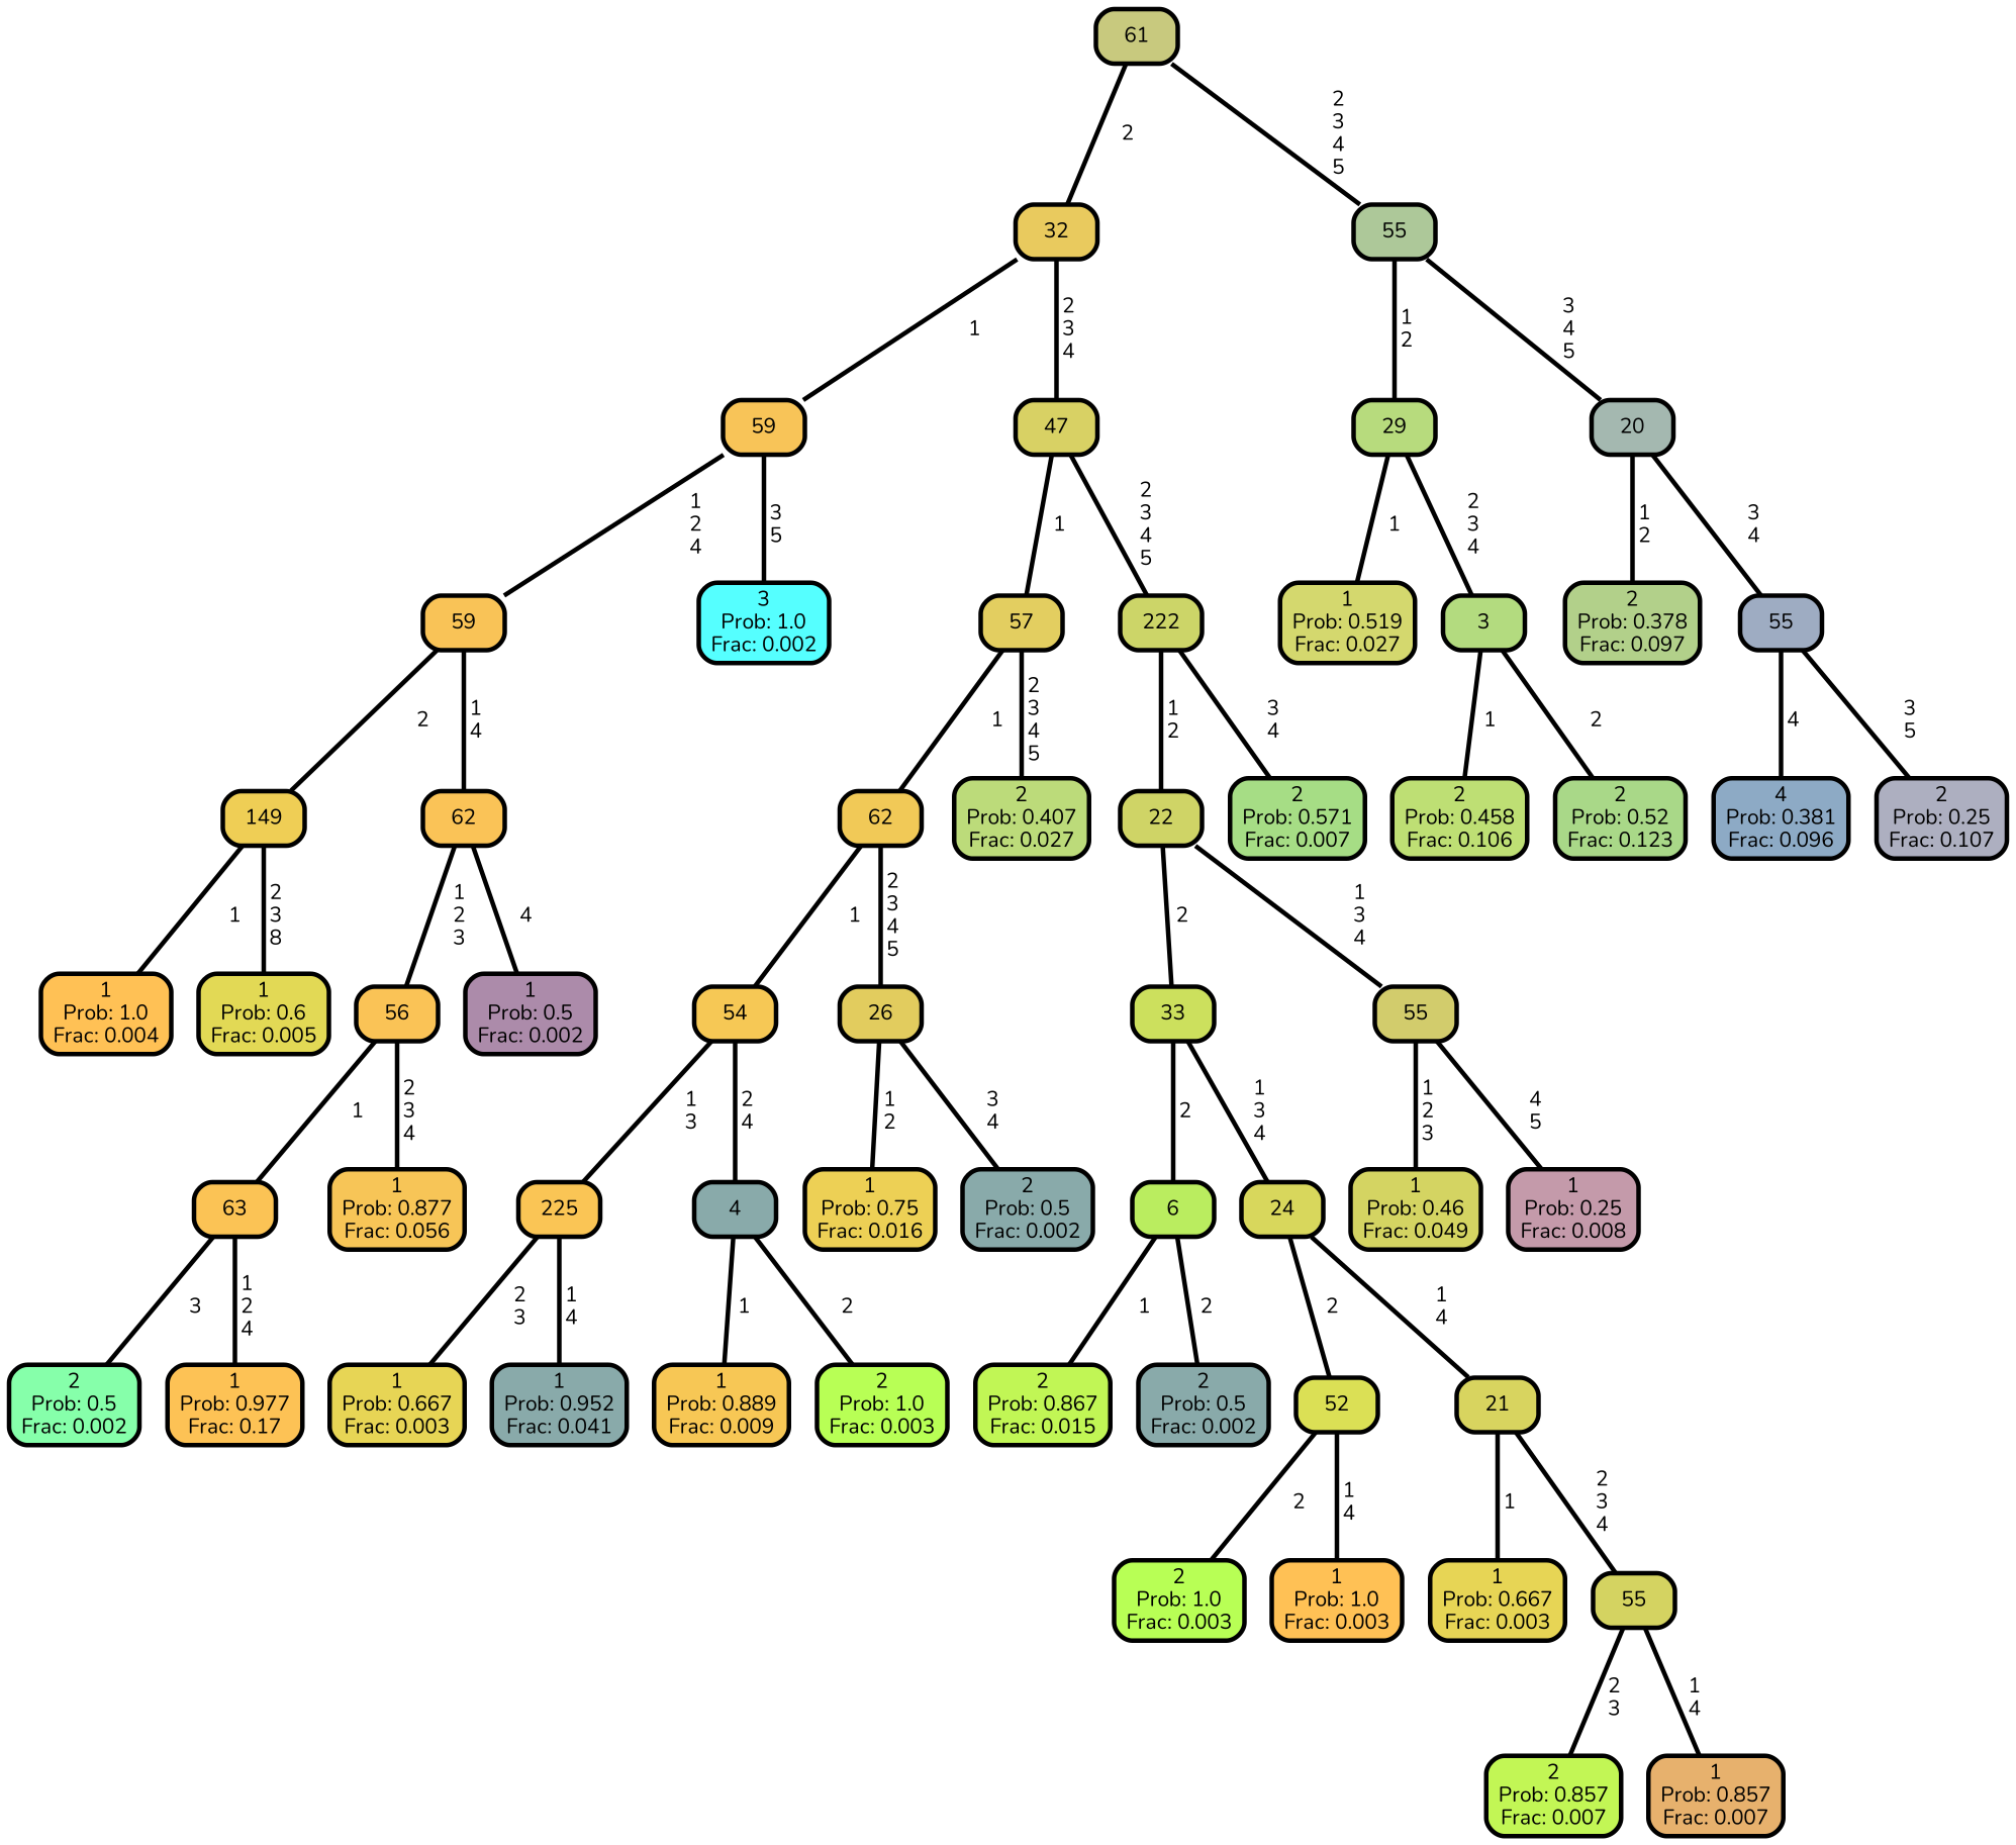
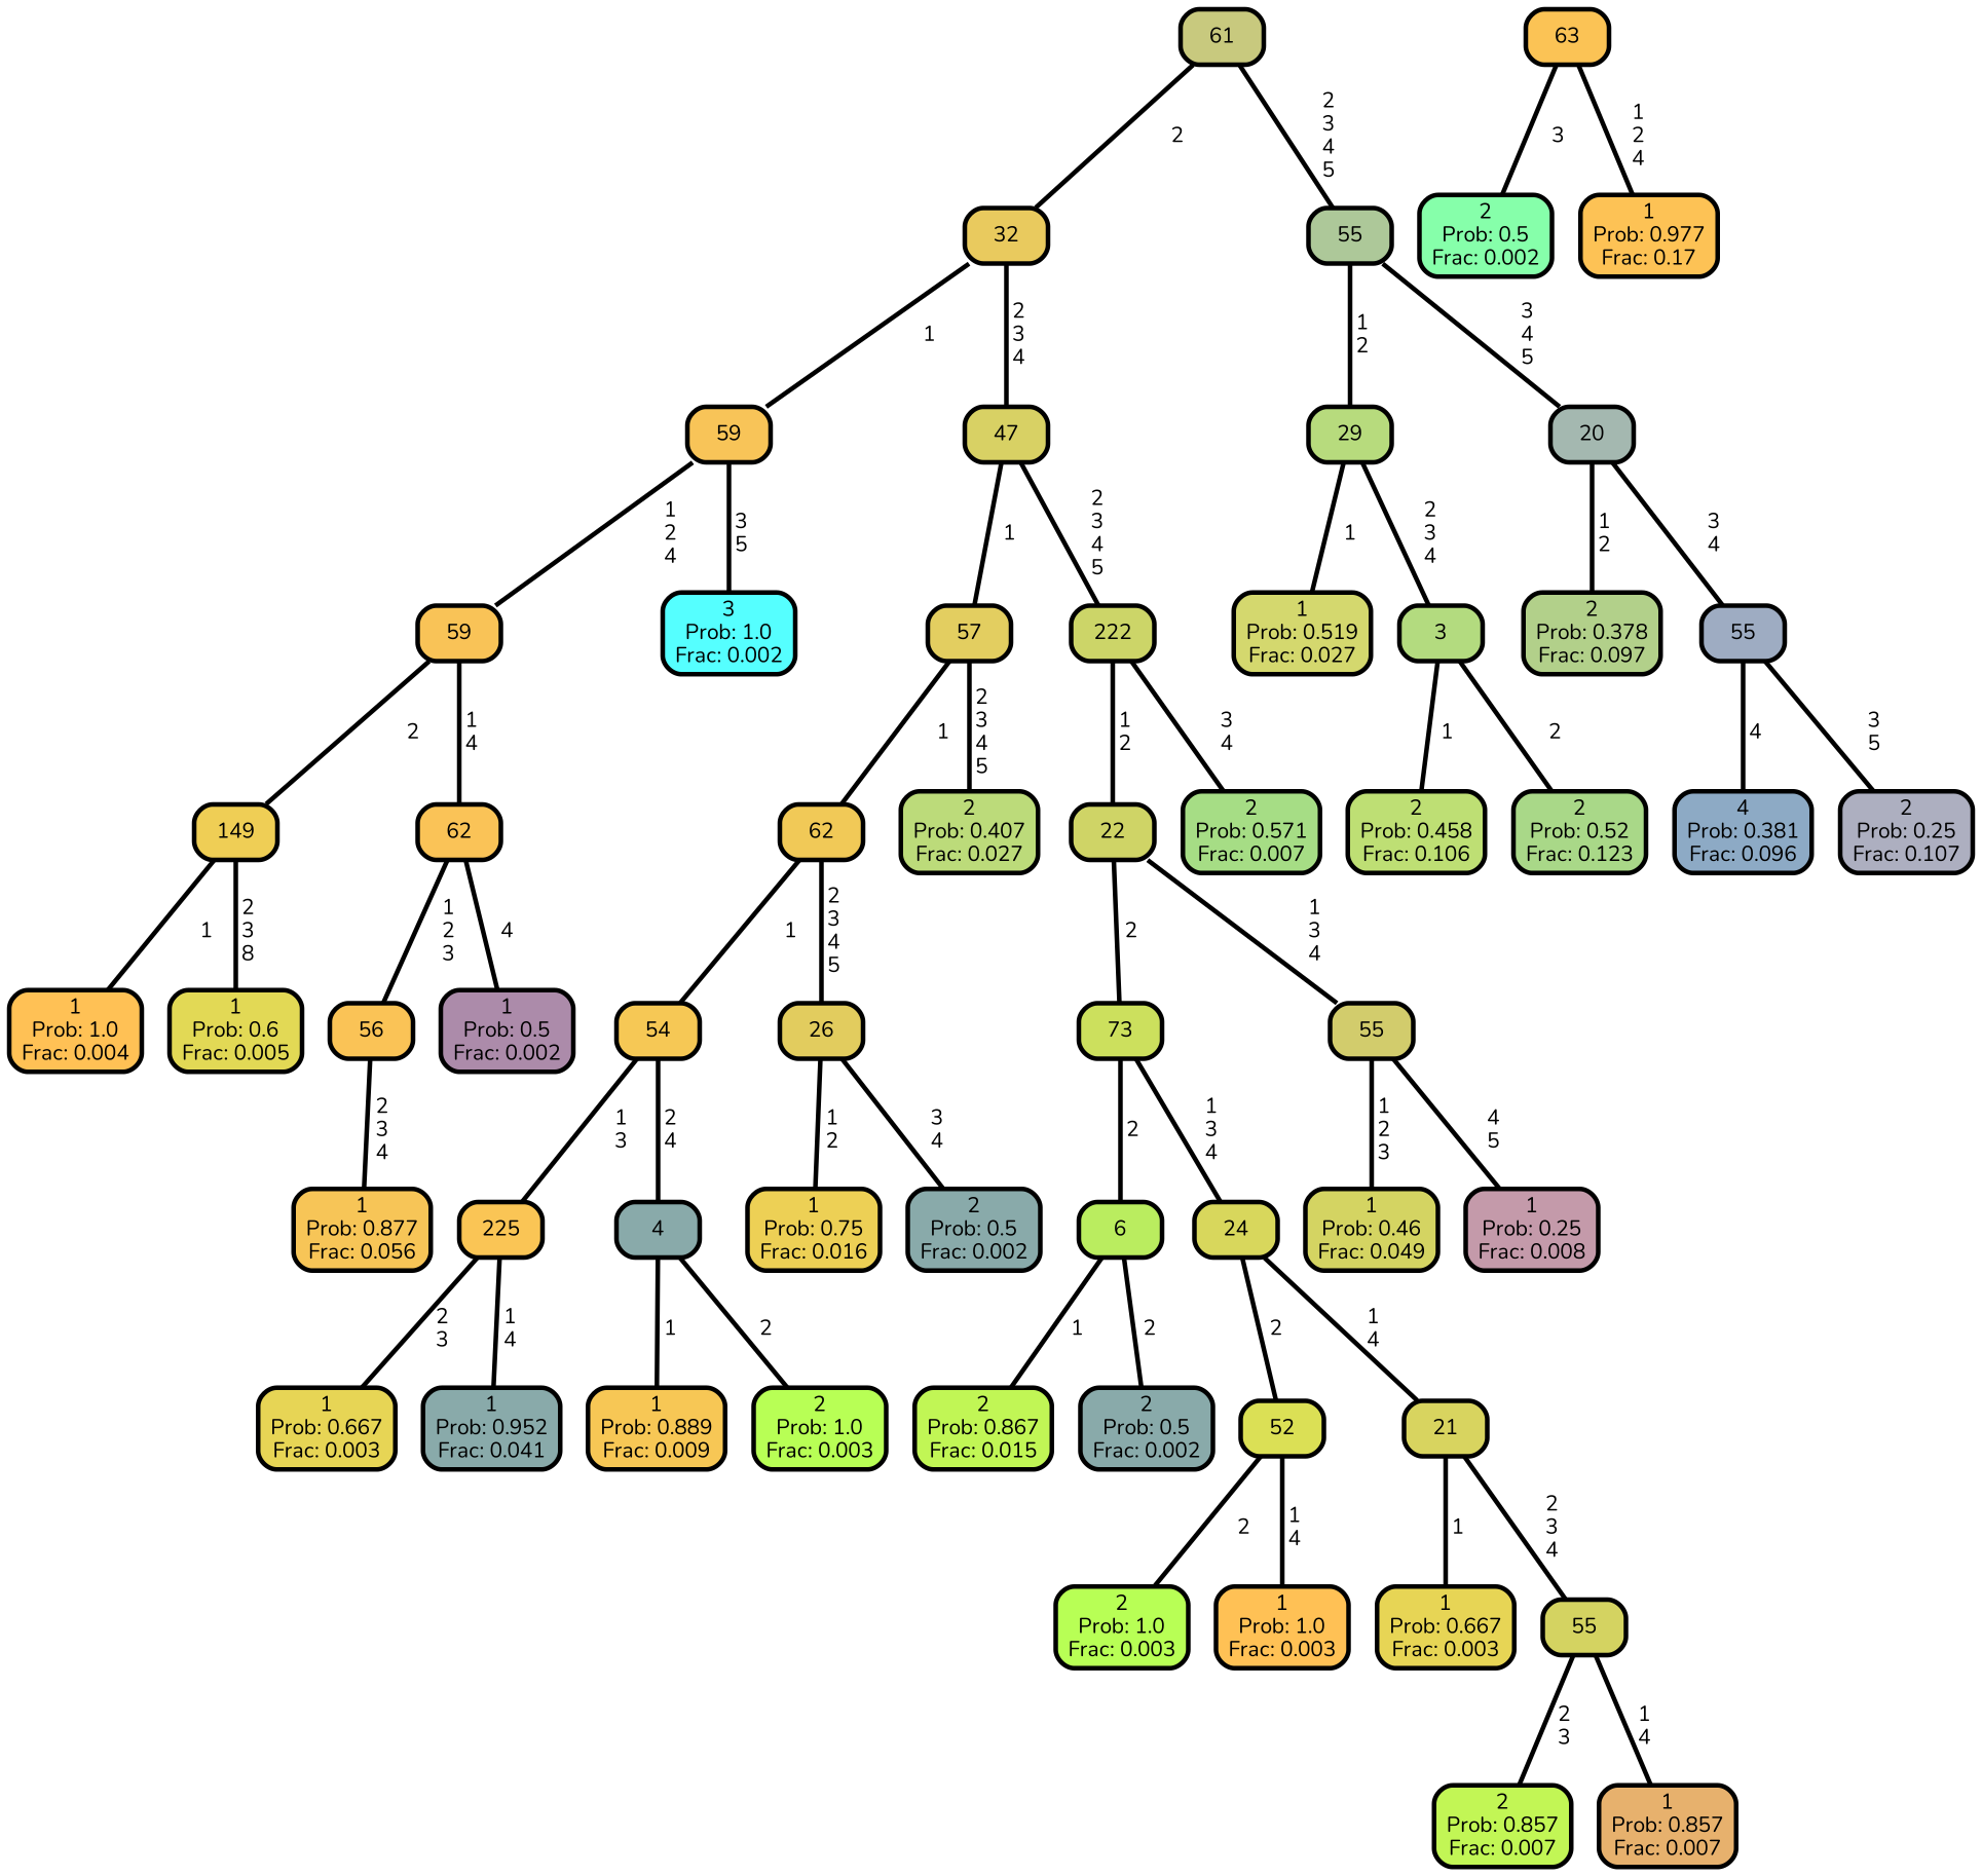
  graph {
    fontname=Nunito
    ranksep="0 equally"
    splines=straight
    node [color=black fillcolor="#89aaaa" fontcolor=black fontname=Nunito penwidth=3 shape=box style="filled, rounded"]
    edge [color=black fontname=Nunito penwidth=3]
    n1 [fillcolor="#ffc155" label="1\nProb: 1.0\nFrac: 0.004"]
    n2 [fillcolor="#efce55" label=149]
    n3 [fillcolor="#e2d955" label="1\nProb: 0.6\nFrac: 0.005"]
    n4 [fillcolor="#f9c357" label=59]
    n5 [fillcolor="#fac357" label=62]
    n6 [fillcolor="#fac356" label=56]
    n7 [fillcolor="#ac8baa" label="1\nProb: 0.5\nFrac: 0.002"]
    n8 [fillcolor="#86ffaa" label="2\nProb: 0.5\nFrac: 0.002"]
    n9 [fillcolor="#fbc355" label=63]
    n10 [fillcolor="#fdc255" label="1\nProb: 0.977\nFrac: 0.17"]
    n11 [fillcolor="#f7c557" label="1\nProb: 0.877\nFrac: 0.056"]
    n12 [fillcolor="#f8c458" label=59]
    n13 [fillcolor="#55ffff" label="3\nProb: 1.0\nFrac: 0.002"]
    n14 [fillcolor="#e9ca5e" label=32]
    n15 [fillcolor="#d8d164" label=47]
    n16 [fillcolor="#e3ce60" label=57]
    n17 [fillcolor="#ccd568" label=222]
    n18 [fillcolor="#e7d555" label="1\nProb: 0.667\nFrac: 0.003"]
    n19 [fillcolor="#fac555" label=225]
    n20 [label="1\nProb: 0.952\nFrac: 0.041"]
    n21 [fillcolor="#f6c855" label=54]
    n22 [label=4]
    n23 [fillcolor="#f7c755" label="1\nProb: 0.889\nFrac: 0.009"]
    n24 [fillcolor="#b8ff55" label="2\nProb: 1.0\nFrac: 0.003"]
    n25 [fillcolor="#f1c957" label=62]
    n26 [fillcolor="#e2cc5e" label=26]
    n27 [fillcolor="#edd055" label="1\nProb: 0.75\nFrac: 0.016"]
    n28 [label="2\nProb: 0.5\nFrac: 0.002"]
    n29 [fillcolor="#bcdb7a" label="2\nProb: 0.407\nFrac: 0.027"]
    n30 [fillcolor="#cfd466" label=22]
    n31 [fillcolor="#a6dd85" label="2\nProb: 0.571\nFrac: 0.007"]
    n32 [fillcolor="#c1f655" label="2\nProb: 0.867\nFrac: 0.015"]
    n33 [fillcolor="#baed5f" label=6]
    n34 [label="2\nProb: 0.5\nFrac: 0.002"]
-   n35 [fillcolor="#cce05d" label=33]
+   n35 [fillcolor="#cce05d" label=73]
    n36 [fillcolor="#d8d75c" label=24]
    n37 [fillcolor="#dbe055" label=52]
    n38 [fillcolor="#d8d45f" label=21]
    n39 [fillcolor="#b8ff55" label="2\nProb: 1.0\nFrac: 0.003"]
    n40 [fillcolor="#ffc155" label="1\nProb: 1.0\nFrac: 0.003"]
    n41 [fillcolor="#e7d555" label="1\nProb: 0.667\nFrac: 0.003"]
    n42 [fillcolor="#d4d361" label=55]
    n43 [fillcolor="#c2f655" label="2\nProb: 0.857\nFrac: 0.007"]
    n44 [fillcolor="#e7b16d" label="1\nProb: 0.857\nFrac: 0.007"]
    n45 [fillcolor="#d2cc6c" label=55]
    n46 [fillcolor="#d4d462" label="1\nProb: 0.46\nFrac: 0.049"]
    n47 [fillcolor="#c49aaa" label="1\nProb: 0.25\nFrac: 0.008"]
    n48 [fillcolor="#c8c97e" label=61]
    n49 [fillcolor="#adc899" label=55]
    n50 [fillcolor="#b7db7d" label=29]
    n51 [fillcolor="#a4b8b0" label=20]
    n52 [fillcolor="#d4d86e" label="1\nProb: 0.519\nFrac: 0.027"]
    n53 [fillcolor="#b3db7f" label=3]
    n54 [fillcolor="#bedf74" label="2\nProb: 0.458\nFrac: 0.106"]
    n55 [fillcolor="#a9d888" label="2\nProb: 0.52\nFrac: 0.123"]
    n56 [fillcolor="#b2d08a" label="2\nProb: 0.378\nFrac: 0.097"]
    n57 [fillcolor="#9eacc2" label=55]
    n58 [fillcolor="#8daac5" label="4\nProb: 0.381\nFrac: 0.096"]
    n59 [fillcolor="#adafc0" label="2\nProb: 0.25\nFrac: 0.107"]
    subgraph sub_1 {
      rank=same
    }
    n2 -- n1 [label=" 1"]
    n2 -- n3 [label=" 2\n 3\n 8"]
    n4 -- n2 [label=" 2"]
    n4 -- n5 [label=" 1\n 4"]
    n5 -- n6 [label=" 1\n 2\n 3"]
    n5 -- n7 [label=" 4"]
-   n6 -- n9 [label=" 1"]
    n6 -- n11 [label=" 2\n 3\n 4"]
    n9 -- n8 [label=" 3"]
    n9 -- n10 [label=" 1\n 2\n 4"]
    n12 -- n4 [label=" 1\n 2\n 4"]
    n12 -- n13 [label=" 3\n 5"]
    n14 -- n12 [label=" 1"]
    n14 -- n15 [label=" 2\n 3\n 4"]
    n15 -- n16 [label=" 1"]
    n15 -- n17 [label=" 2\n 3\n 4\n 5"]
    n16 -- n25 [label=" 1"]
    n16 -- n29 [label=" 2\n 3\n 4\n 5"]
    n17 -- n30 [label=" 1\n 2"]
    n17 -- n31 [label=" 3\n 4"]
    n19 -- n18 [label=" 2\n 3"]
    n19 -- n20 [label=" 1\n 4"]
    n21 -- n19 [label=" 1\n 3"]
    n21 -- n22 [label=" 2\n 4"]
    n22 -- n23 [label=" 1"]
    n22 -- n24 [label=" 2"]
    n25 -- n21 [label=" 1"]
    n25 -- n26 [label=" 2\n 3\n 4\n 5"]
    n26 -- n27 [label=" 1\n 2"]
    n26 -- n28 [label=" 3\n 4"]
    n30 -- n35 [label=" 2"]
    n30 -- n45 [label=" 1\n 3\n 4"]
    n33 -- n32 [label=" 1"]
    n33 -- n34 [label=" 2"]
    n35 -- n33 [label=" 2"]
    n35 -- n36 [label=" 1\n 3\n 4"]
    n36 -- n37 [label=" 2"]
    n36 -- n38 [label=" 1\n 4"]
    n37 -- n39 [label=" 2"]
    n37 -- n40 [label=" 1\n 4"]
    n38 -- n41 [label=" 1"]
    n38 -- n42 [label=" 2\n 3\n 4"]
    n42 -- n43 [label=" 2\n 3"]
    n42 -- n44 [label=" 1\n 4"]
    n45 -- n46 [label=" 1\n 2\n 3"]
    n45 -- n47 [label=" 4\n 5"]
    n48 -- n14 [label=" 2"]
    n48 -- n49 [label=" 2\n 3\n 4\n 5"]
    n49 -- n50 [label=" 1\n 2"]
    n49 -- n51 [label=" 3\n 4\n 5"]
    n50 -- n52 [label=" 1"]
    n50 -- n53 [label=" 2\n 3\n 4"]
    n51 -- n56 [label=" 1\n 2"]
    n51 -- n57 [label=" 3\n 4"]
    n53 -- n54 [label=" 1"]
    n53 -- n55 [label=" 2"]
    n57 -- n58 [label=" 4"]
    n57 -- n59 [label=" 3\n 5"]
  }
